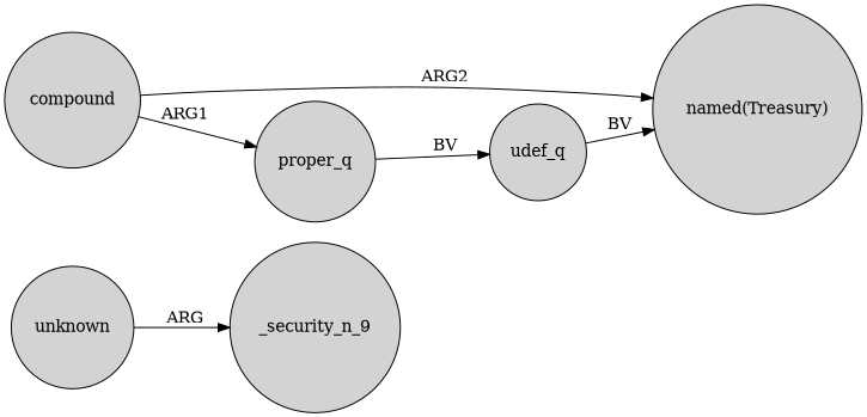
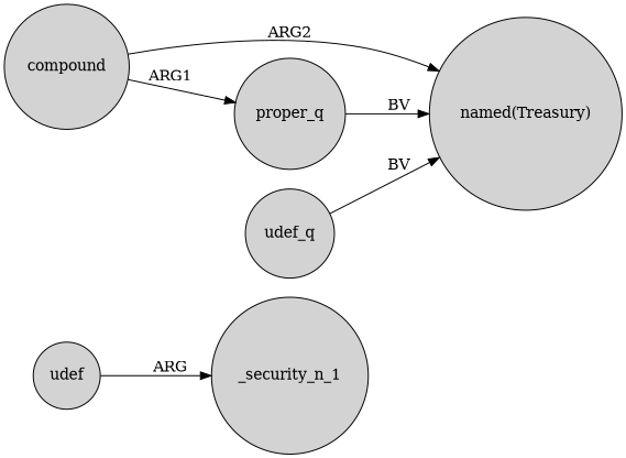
  digraph {
    rankdir=LR
    node [shape=circle style=filled]
-   unknown
-   _security_n_1 [label=_security_n_9]
+   unknown [label=udef]
+   _security_n_1
    compound
    "named(Treasury)"
    proper_q
    udef_q
    unknown -> _security_n_1 [label=ARG]
    compound -> "named(Treasury)" [label=ARG2]
    compound -> proper_q [label=ARG1]
-   proper_q -> udef_q [label=BV]
+   proper_q -> "named(Treasury)" [label=BV]
    udef_q -> "named(Treasury)" [label=BV]
  }
